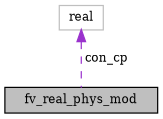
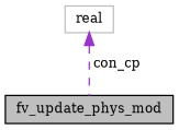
  digraph {
    fontname="DejaVu Serif"
    node [fontname="DejaVu Serif" fontsize=10 shape=record style=filled]
-   n1 [color=black fillcolor=grey75 fontcolor=black height=0.2 label=fv_real_phys_mod width=0.4]
+   n1 [color=black fillcolor=grey75 fontcolor=black height=0.2 label=fv_update_phys_mod width=0.4]
    n2 [color=grey75 fillcolor=white height=0.2 label=real width=0.4]
    n2 -> n1 [color=darkorchid3 dir=back fontname="DejaVu Serif" fontsize=10 label=" con_cp" labelfontname=Helvetica labelfontsize=10 style=dashed]
  }
